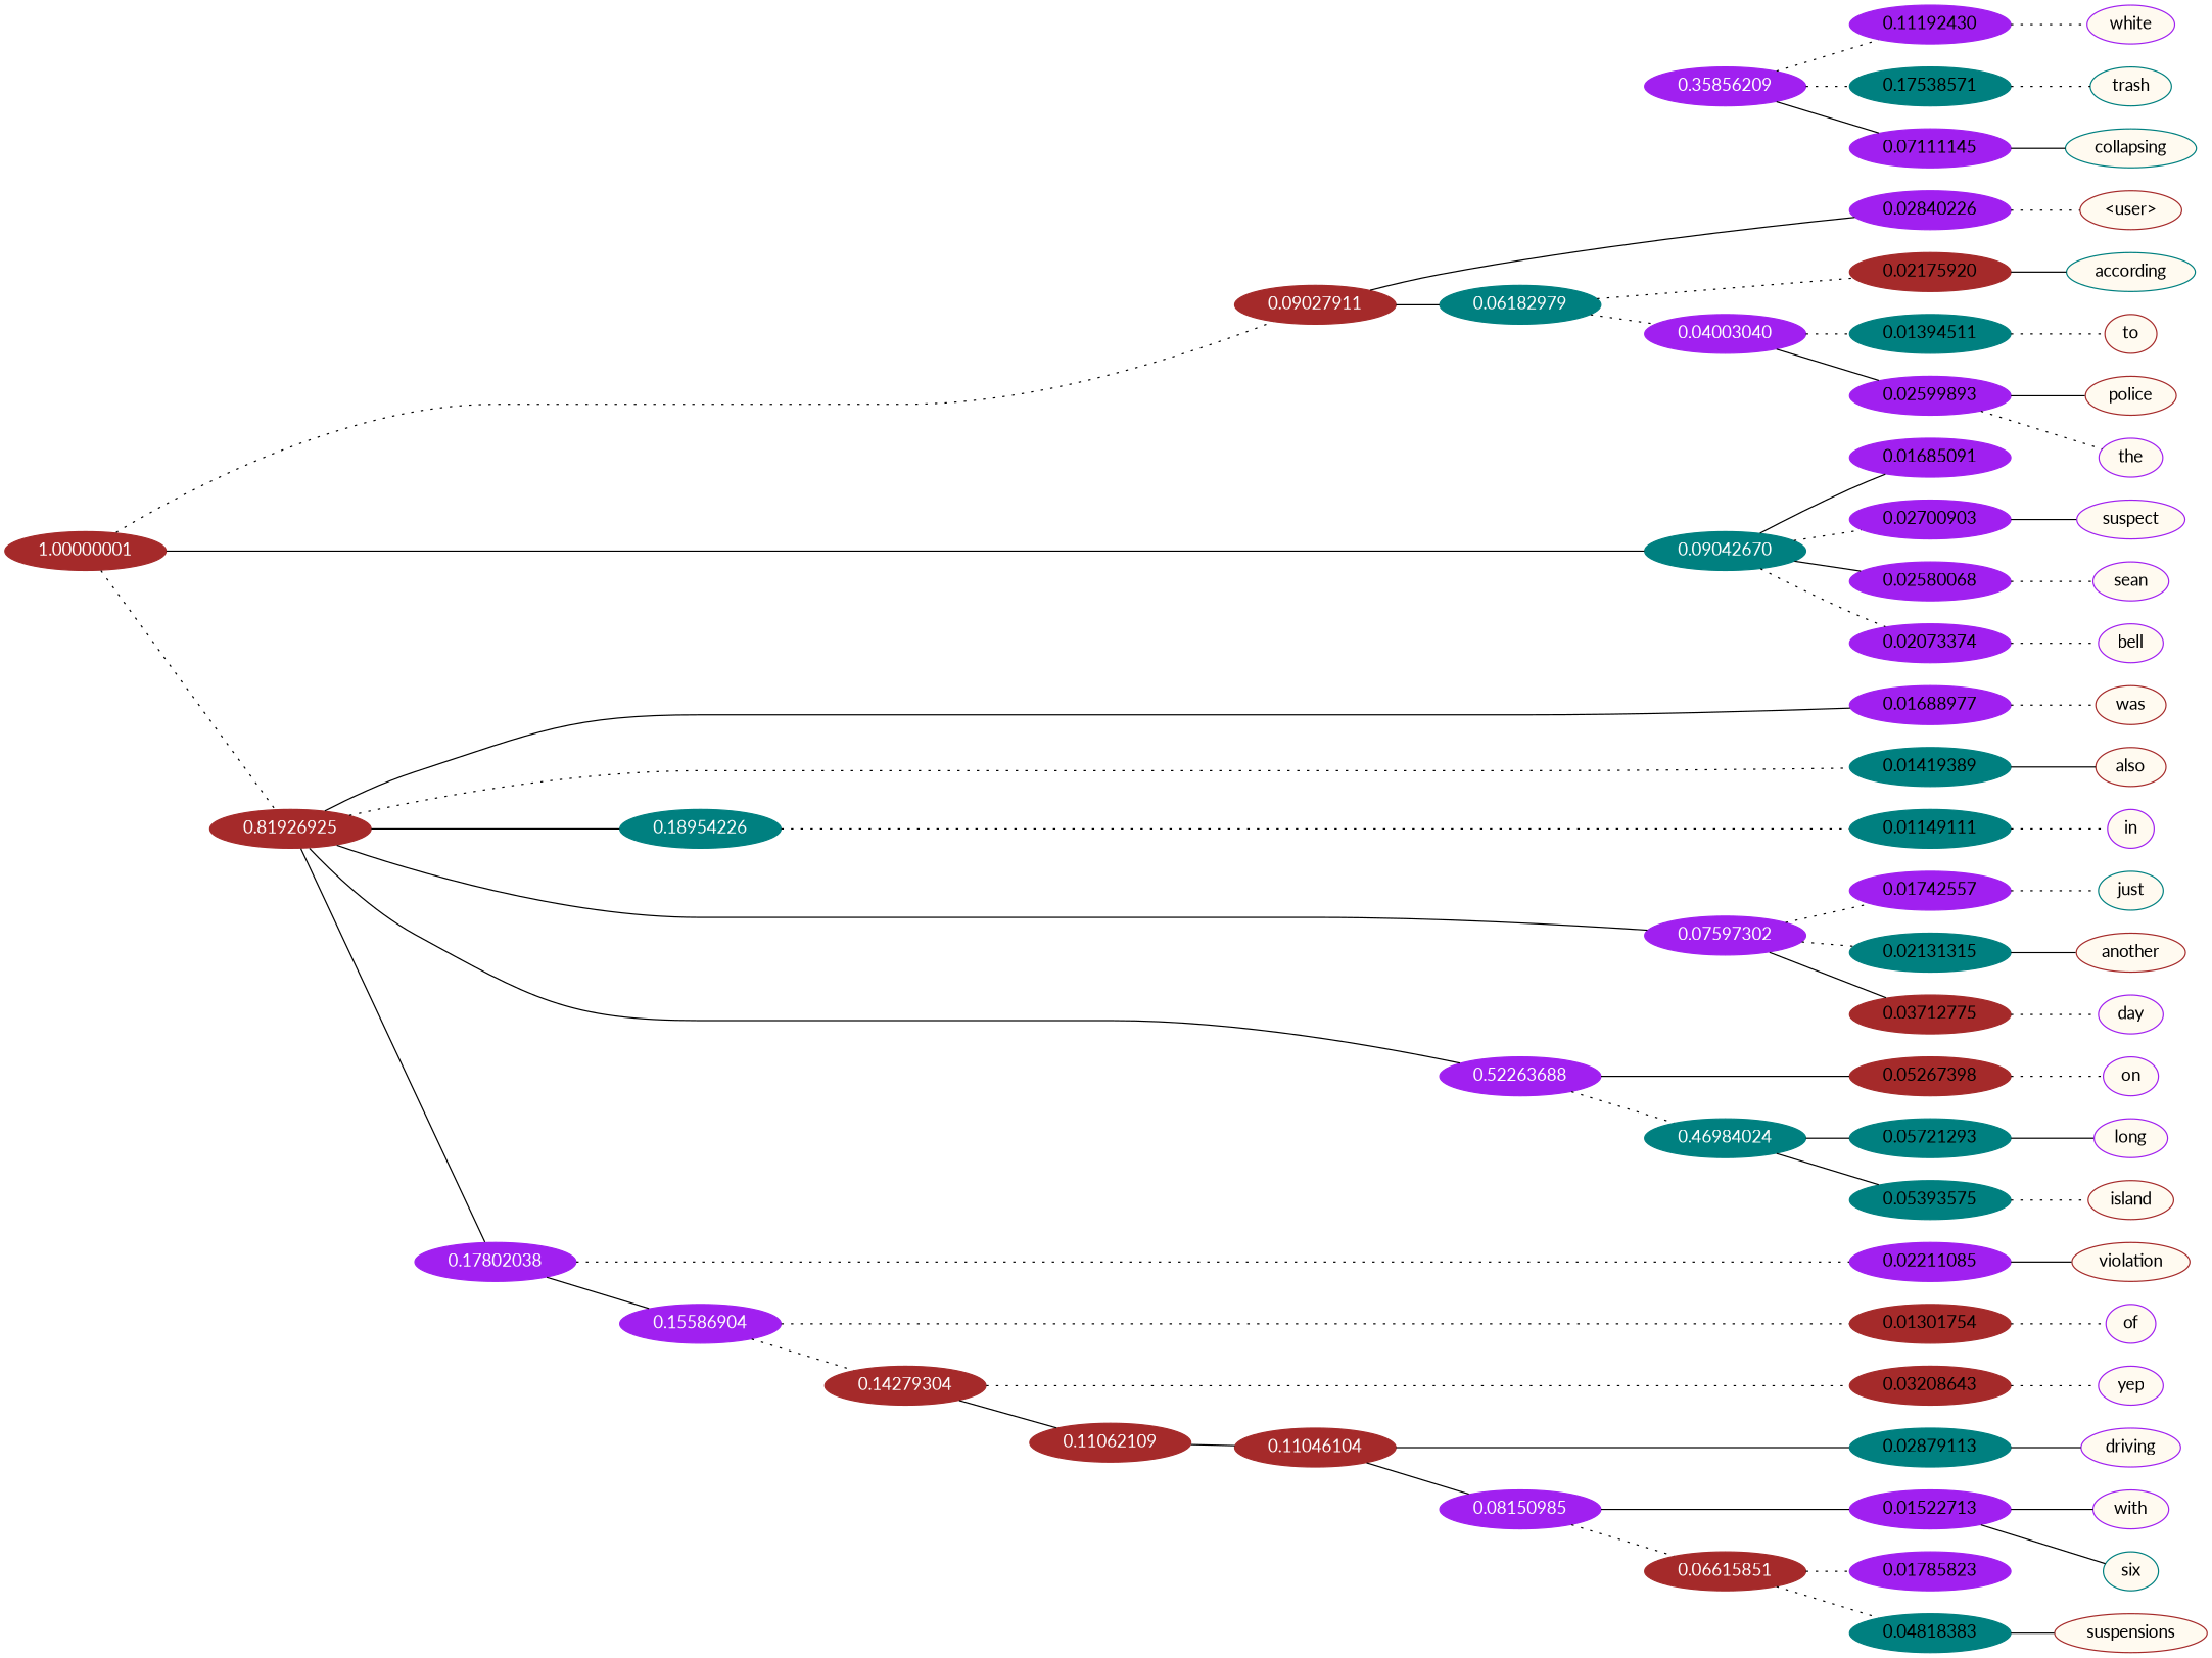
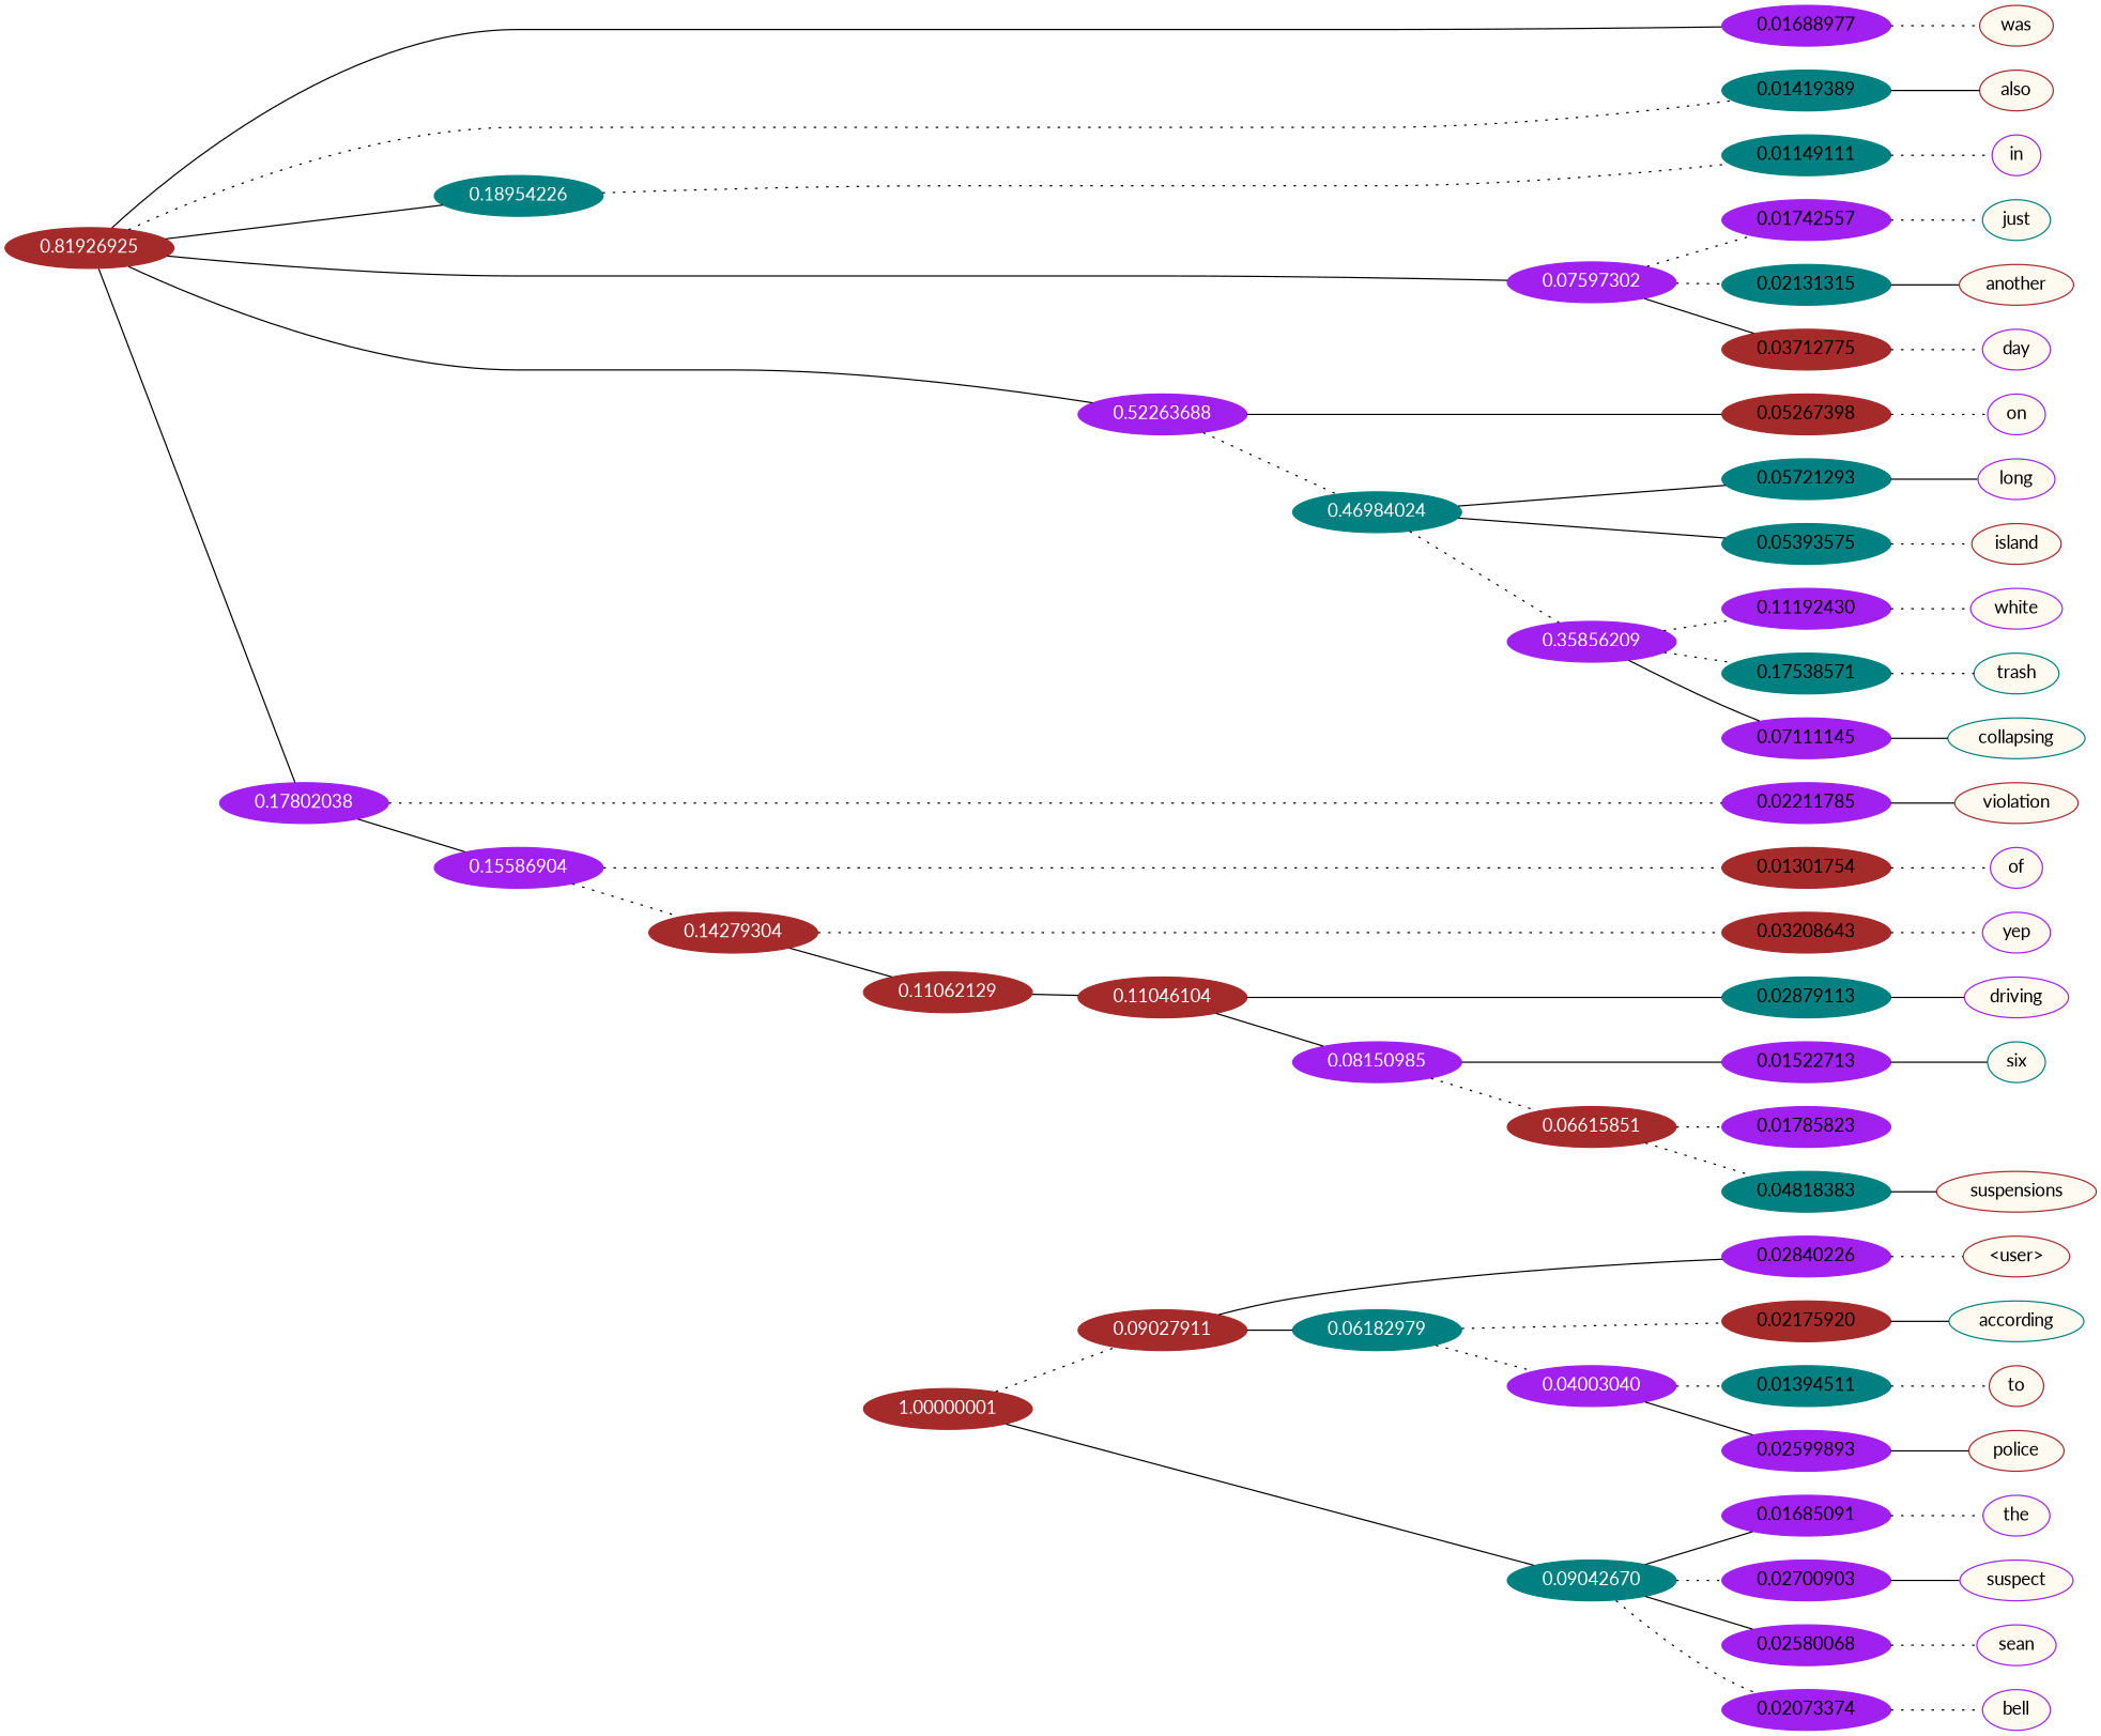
  graph {
    fontname=Lato
    rankdir=LR
    node [color=purple fontname=Lato format=png nodesep=0.001 ordering=out overlap_scaling=0.01 ranksep=0.001 style=filled]
    edge [fontname=Lato style=dotted]
    n1 [color=brown fillcolor=floralwhite height=0.15 label="\<user\>" style="filled,solid" width=0.15]
    n2 [color=teal fillcolor=floralwhite height=0.15 label=according style="filled,solid" width=0.15]
    n3 [color=brown fillcolor=floralwhite height=0.15 label=to style="filled,solid" width=0.15]
    n4 [color=brown fillcolor=floralwhite height=0.15 label=police style="filled,solid" width=0.15]
    n5 [fillcolor=floralwhite height=0.15 label=the style="filled,solid" width=0.15]
    n6 [fillcolor=floralwhite height=0.15 label=suspect style="filled,solid" width=0.15]
    n7 [fillcolor=floralwhite height=0.15 label=sean style="filled,solid" width=0.15]
    n8 [fillcolor=floralwhite height=0.15 label=bell style="filled,solid" width=0.15]
    n9 [color=brown fillcolor=floralwhite height=0.15 label=was style="filled,solid" width=0.15]
    n10 [color=brown fillcolor=floralwhite height=0.15 label=also style="filled,solid" width=0.15]
    n11 [fillcolor=floralwhite height=0.15 label=in style="filled,solid" width=0.15]
    n12 [color=brown fillcolor=floralwhite height=0.15 label=violation style="filled,solid" width=0.15]
    n13 [fillcolor=floralwhite height=0.15 label=of style="filled,solid" width=0.15]
    n14 [fillcolor=floralwhite height=0.15 label=driving style="filled,solid" width=0.15]
-   n15 [fillcolor=floralwhite height=0.15 label=with style="filled,solid" width=0.15]
    n16 [color=teal fillcolor=floralwhite height=0.15 label=six style="filled,solid" width=0.15]
    n17 [color=brown fillcolor=floralwhite height=0.15 label=suspensions style="filled,solid" width=0.15]
    n18 [fillcolor=floralwhite height=0.15 label=yep style="filled,solid" width=0.15]
    n19 [color=teal fillcolor=floralwhite height=0.15 label=just style="filled,solid" width=0.15]
    n20 [color=brown fillcolor=floralwhite height=0.15 label=another style="filled,solid" width=0.15]
    n21 [fillcolor=floralwhite height=0.15 label=day style="filled,solid" width=0.15]
    n22 [fillcolor=floralwhite height=0.15 label=on style="filled,solid" width=0.15]
    n23 [fillcolor=floralwhite height=0.15 label=white style="filled,solid" width=0.15]
    n24 [color=teal fillcolor=floralwhite height=0.15 label=trash style="filled,solid" width=0.15]
    n25 [color=teal fillcolor=floralwhite height=0.15 label=collapsing style="filled,solid" width=0.15]
    n26 [fillcolor=floralwhite height=0.15 label=long style="filled,solid" width=0.15]
    n27 [color=brown fillcolor=floralwhite height=0.15 label=island style="filled,solid" width=0.15]
    n28 [fontcolor=black height=0.15 label=0.02840226 width=0.15]
    n29 [color=brown fontcolor=black height=0.15 label=0.02175920 width=0.15]
    n30 [color=teal fontcolor=black height=0.15 label=0.01394511 width=0.15]
    n31 [fontcolor=black height=0.15 label=0.02599893 width=0.15]
    n32 [fontcolor=black height=0.15 label=0.01685091 width=0.15]
    n33 [fontcolor=black height=0.15 label=0.02700903 width=0.15]
    n34 [fontcolor=black height=0.15 label=0.02580068 width=0.15]
    n35 [fontcolor=black height=0.15 label=0.02073374 width=0.15]
    n36 [fontcolor=black height=0.15 label=0.01688977 width=0.15]
    n37 [color=teal fontcolor=black height=0.15 label=0.01419389 width=0.15]
    n38 [color=teal fontcolor=black height=0.15 label=0.01149111 width=0.15]
-   n39 [fontcolor=black height=0.15 label=0.02211085 width=0.15]
+   n39 [fontcolor=black height=0.15 label=0.02211785 width=0.15]
    n40 [color=brown fontcolor=black height=0.15 label=0.01301754 width=0.15]
    n41 [color=teal fontcolor=black height=0.15 label=0.02879113 width=0.15]
    n42 [fontcolor=black height=0.15 label=0.01522713 width=0.15]
    n43 [fontcolor=black height=0.15 label=0.01785823 width=0.15]
    n44 [color=teal fontcolor=black height=0.15 label=0.04818383 width=0.15]
    n45 [color=brown fontcolor=black height=0.15 label=0.03208643 width=0.15]
    n46 [fontcolor=black height=0.15 label=0.01742557 width=0.15]
    n47 [color=teal fontcolor=black height=0.15 label=0.02131315 width=0.15]
    n48 [color=brown fontcolor=black height=0.15 label=0.03712775 width=0.15]
    n49 [color=brown fontcolor=black height=0.15 label=0.05267398 width=0.15]
    n50 [fontcolor=black height=0.15 label=0.11192430 width=0.15]
    n51 [color=teal fontcolor=black height=0.15 label=0.17538571 width=0.15]
    n52 [fontcolor=black height=0.15 label=0.07111145 width=0.15]
    n53 [color=teal fontcolor=black height=0.15 label=0.05721293 width=0.15]
    n54 [color=teal fontcolor=black height=0.15 label=0.05393575 width=0.15]
    n55 [color=brown fontcolor=grey99 height=0.15 label=1.00000001 width=0.15]
    n56 [color=brown fontcolor=grey99 height=0.15 label=0.09027911 width=0.15]
    n57 [color=teal fontcolor=grey99 height=0.15 label=0.09042670 width=0.15]
    n58 [color=brown fontcolor=grey99 height=0.15 label=0.81926925 width=0.15]
    n59 [color=teal fontcolor=grey99 height=0.15 label=0.06182979 width=0.15]
    n60 [color=teal fontcolor=grey99 height=0.15 label=0.18954226 width=0.15]
    n61 [fontcolor=grey99 height=0.15 label=0.07597302 width=0.15]
    n62 [fontcolor=grey99 height=0.15 label=0.52263688 width=0.15]
    n63 [fontcolor=grey99 height=0.15 label=0.17802038 width=0.15]
    n64 [fontcolor=grey99 height=0.15 label=0.04003040 width=0.15]
    n65 [color=teal fontcolor=grey99 height=0.15 label=0.46984024 width=0.15]
    n66 [fontcolor=grey99 height=0.15 label=0.15586904 width=0.15]
    n67 [fontcolor=grey99 height=0.15 label=0.35856209 width=0.15]
    n68 [color=brown fontcolor=grey99 height=0.15 label=0.14279304 width=0.15]
-   n69 [color=brown fontcolor=grey99 height=0.15 label=0.11062109 width=0.15]
+   n69 [color=brown fontcolor=grey99 height=0.15 label=0.11062129 width=0.15]
    n70 [color=brown fontcolor=grey99 height=0.15 label=0.11046104 width=0.15]
    n71 [fontcolor=grey99 height=0.15 label=0.08150985 width=0.15]
    n72 [color=brown fontcolor=grey99 height=0.15 label=0.06615851 width=0.15]
    subgraph sub_1 {
      rank=same
      n1
      n2
      n3
      n4
      n5
      n6
      n7
      n8
      n9
      n10
      n11
      n12
      n13
      n14
-     n15
      n16
      n17
      n18
      n19
      n20
      n21
      n22
      n23
      n24
      n25
      n26
      n27
    }
    subgraph sub_2 {
      rank=same
      n28
      n29
      n30
      n31
      n32
      n33
      n34
      n35
      n36
      n37
      n38
      n39
      n40
      n41
      n42
      n43
      n44
      n45
      n46
      n47
      n48
      n49
      n50
      n51
      n52
      n53
      n54
    }
    n28 -- n1
    n29 -- n2 [style=solid]
    n30 -- n3
    n31 -- n4 [style=solid]
-   n31 -- n5
+   n32 -- n5
    n33 -- n6 [style=solid]
    n34 -- n7
    n35 -- n8
    n36 -- n9
    n37 -- n10 [style=solid]
    n38 -- n11
    n39 -- n12 [style=solid]
    n40 -- n13
    n41 -- n14 [style=solid]
-   n42 -- n15 [style=solid]
    n42 -- n16 [style=solid]
    n44 -- n17 [style=solid]
    n45 -- n18
    n46 -- n19
    n47 -- n20 [style=solid]
    n48 -- n21
    n49 -- n22
    n50 -- n23
    n51 -- n24
    n52 -- n25 [style=solid]
    n53 -- n26 [style=solid]
    n54 -- n27
    n55 -- n56
    n55 -- n57 [style=solid]
-   n55 -- n58
    n56 -- n28 [style=solid]
    n56 -- n59 [style=solid]
    n57 -- n32 [style=solid]
    n57 -- n33
    n57 -- n34 [style=solid]
    n57 -- n35
    n58 -- n36 [style=solid]
    n58 -- n37
    n58 -- n60 [style=solid]
    n58 -- n61 [style=solid]
    n58 -- n62 [style=solid]
    n58 -- n63 [style=solid]
    n59 -- n29
    n59 -- n64
    n60 -- n38
    n61 -- n46
    n61 -- n47
    n61 -- n48 [style=solid]
    n62 -- n49 [style=solid]
    n62 -- n65
    n63 -- n39
    n63 -- n66 [style=solid]
    n64 -- n30
    n64 -- n31 [style=solid]
    n65 -- n53 [style=solid]
    n65 -- n54 [style=solid]
+   n65 -- n67
    n66 -- n40
    n66 -- n68
    n67 -- n50
    n67 -- n51
    n67 -- n52 [style=solid]
    n68 -- n45
    n68 -- n69 [style=solid]
    n69 -- n70 [style=solid]
    n70 -- n41 [style=solid]
    n70 -- n71 [style=solid]
    n71 -- n42 [style=solid]
    n71 -- n72
    n72 -- n43
    n72 -- n44
  }
